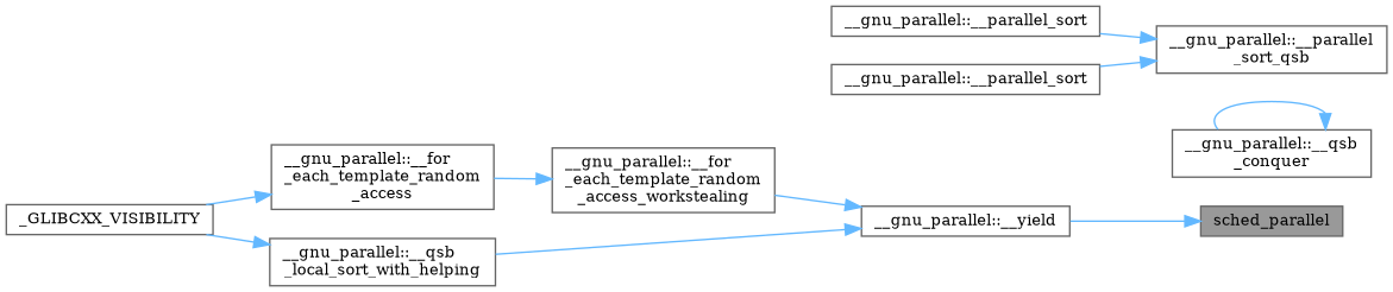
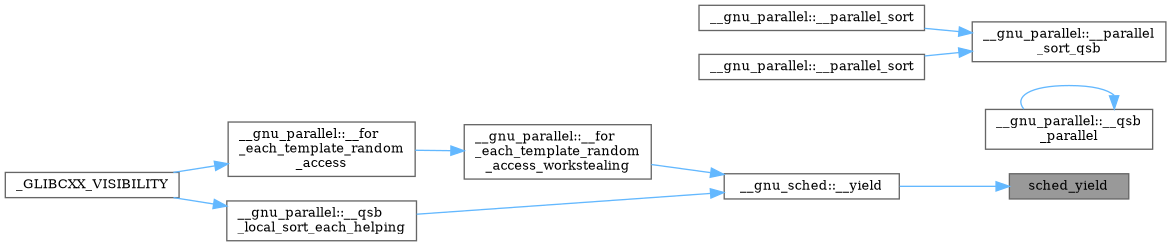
  digraph {
    fontname="DejaVu Serif"
    rankdir=RL
    node [color=grey40 fillcolor=white fontname="DejaVu Serif" fontsize=10 shape=box style=filled]
    edge [color=steelblue1 dir=back fontname="DejaVu Serif" fontsize=10 labelfontname=Helvetica labelfontsize=10 style=solid]
-   n1 [color=gray40 fillcolor=grey60 fontcolor=black height=0.2 label=sched_parallel width=0.4]
-   n2 [height=0.2 label="__gnu_parallel::__yield" width=0.4]
+   n1 [color=gray40 fillcolor=grey60 fontcolor=black height=0.2 label=sched_yield width=0.4]
+   n2 [height=0.2 label="__gnu_sched::__yield" width=0.4]
    n3 [height=0.2 label="__gnu_parallel::__for\l_each_template_random\l_access_workstealing" width=0.4]
-   n4 [height=0.2 label="__gnu_parallel::__qsb\l_local_sort_with_helping" width=0.4]
+   n4 [height=0.2 label="__gnu_parallel::__qsb\l_local_sort_each_helping" width=0.4]
    n5 [height=0.2 label="__gnu_parallel::__for\l_each_template_random\l_access" width=0.4]
    n6 [height=0.2 label=_GLIBCXX_VISIBILITY width=0.4]
-   n7 [height=0.2 label="__gnu_parallel::__qsb\l_conquer" width=0.4]
+   n7 [height=0.2 label="__gnu_parallel::__qsb\l_parallel" width=0.4]
    n8 [height=0.2 label="__gnu_parallel::__parallel\l_sort_qsb" width=0.4]
    n9 [height=0.2 label="__gnu_parallel::__parallel_sort" width=0.4]
    n10 [height=0.2 label="__gnu_parallel::__parallel_sort" width=0.4]
    n1 -> n2
    n2 -> n3
    n2 -> n4
    n3 -> n5
    n4 -> n6
    n5 -> n6
    n7 -> n7
    n8 -> n9
    n8 -> n10
  }
